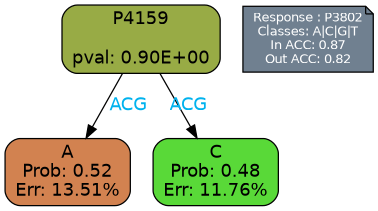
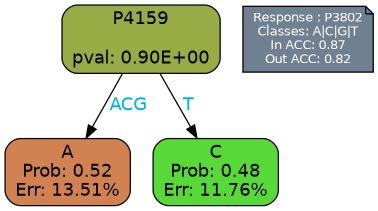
  digraph {
    ranksep=equally
    splines=polylines
    node [color=black fontname=helvetica shape=box style="filled, rounded"]
    edge [fontcolor=deepskyblue2 fontname=helvetica]
    n1 [fillcolor="#d28250" label="A\nProb: 0.52\nErr: 13.51%"]
    n2 [fillcolor="#59d938" label="C\nProb: 0.48\nErr: 11.76%"]
    n3 [align=left fillcolor=slategray fontcolor=white fontsize=10 label="Response : P3802\nClasses: A|C|G|T\nIn ACC: 0.87\nOut ACC: 0.82\n" shape=note style=filled]
    n4 [fillcolor="#98ab45" label="P4159\n\npval: 0.90E+00"]
    subgraph sub_1 {
      rank=same
      n1
      n2
    }
    subgraph sub_2 {
      rank=same
      n3
      n4
    }
    n4 -> n1 [label=ACG]
-   n4 -> n2 [label=ACG]
+   n4 -> n2 [label=T]
  }
